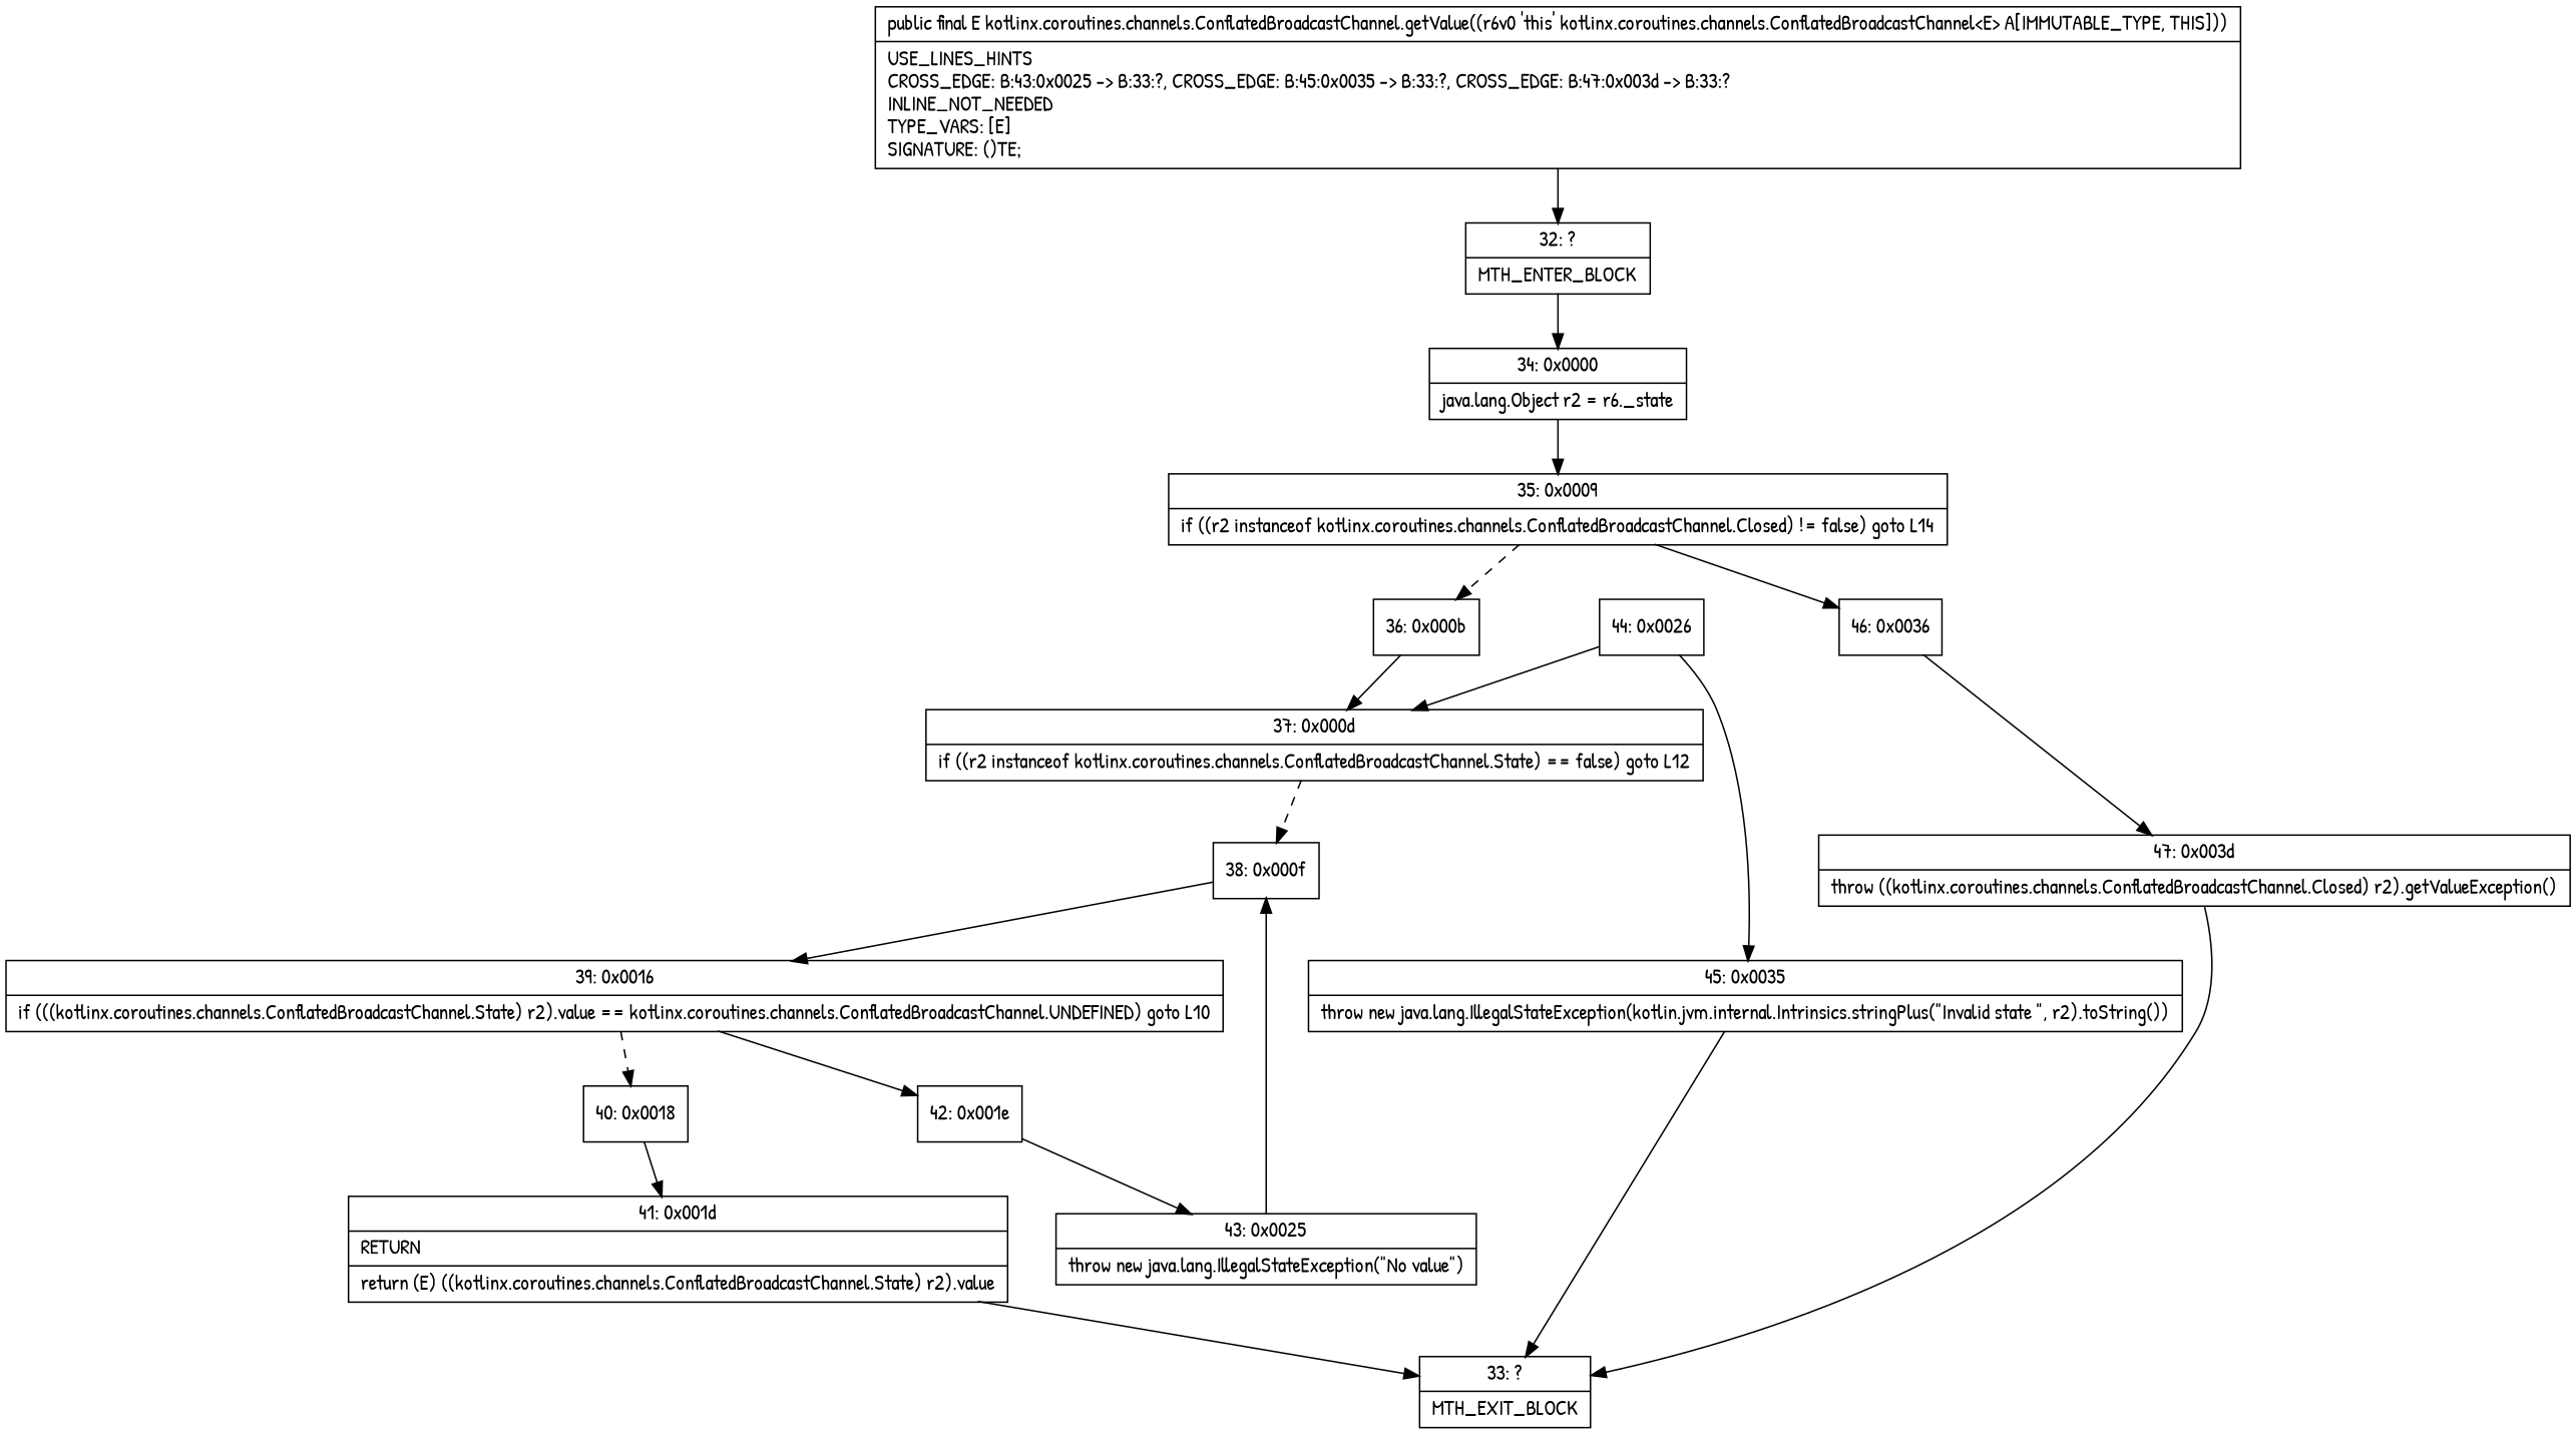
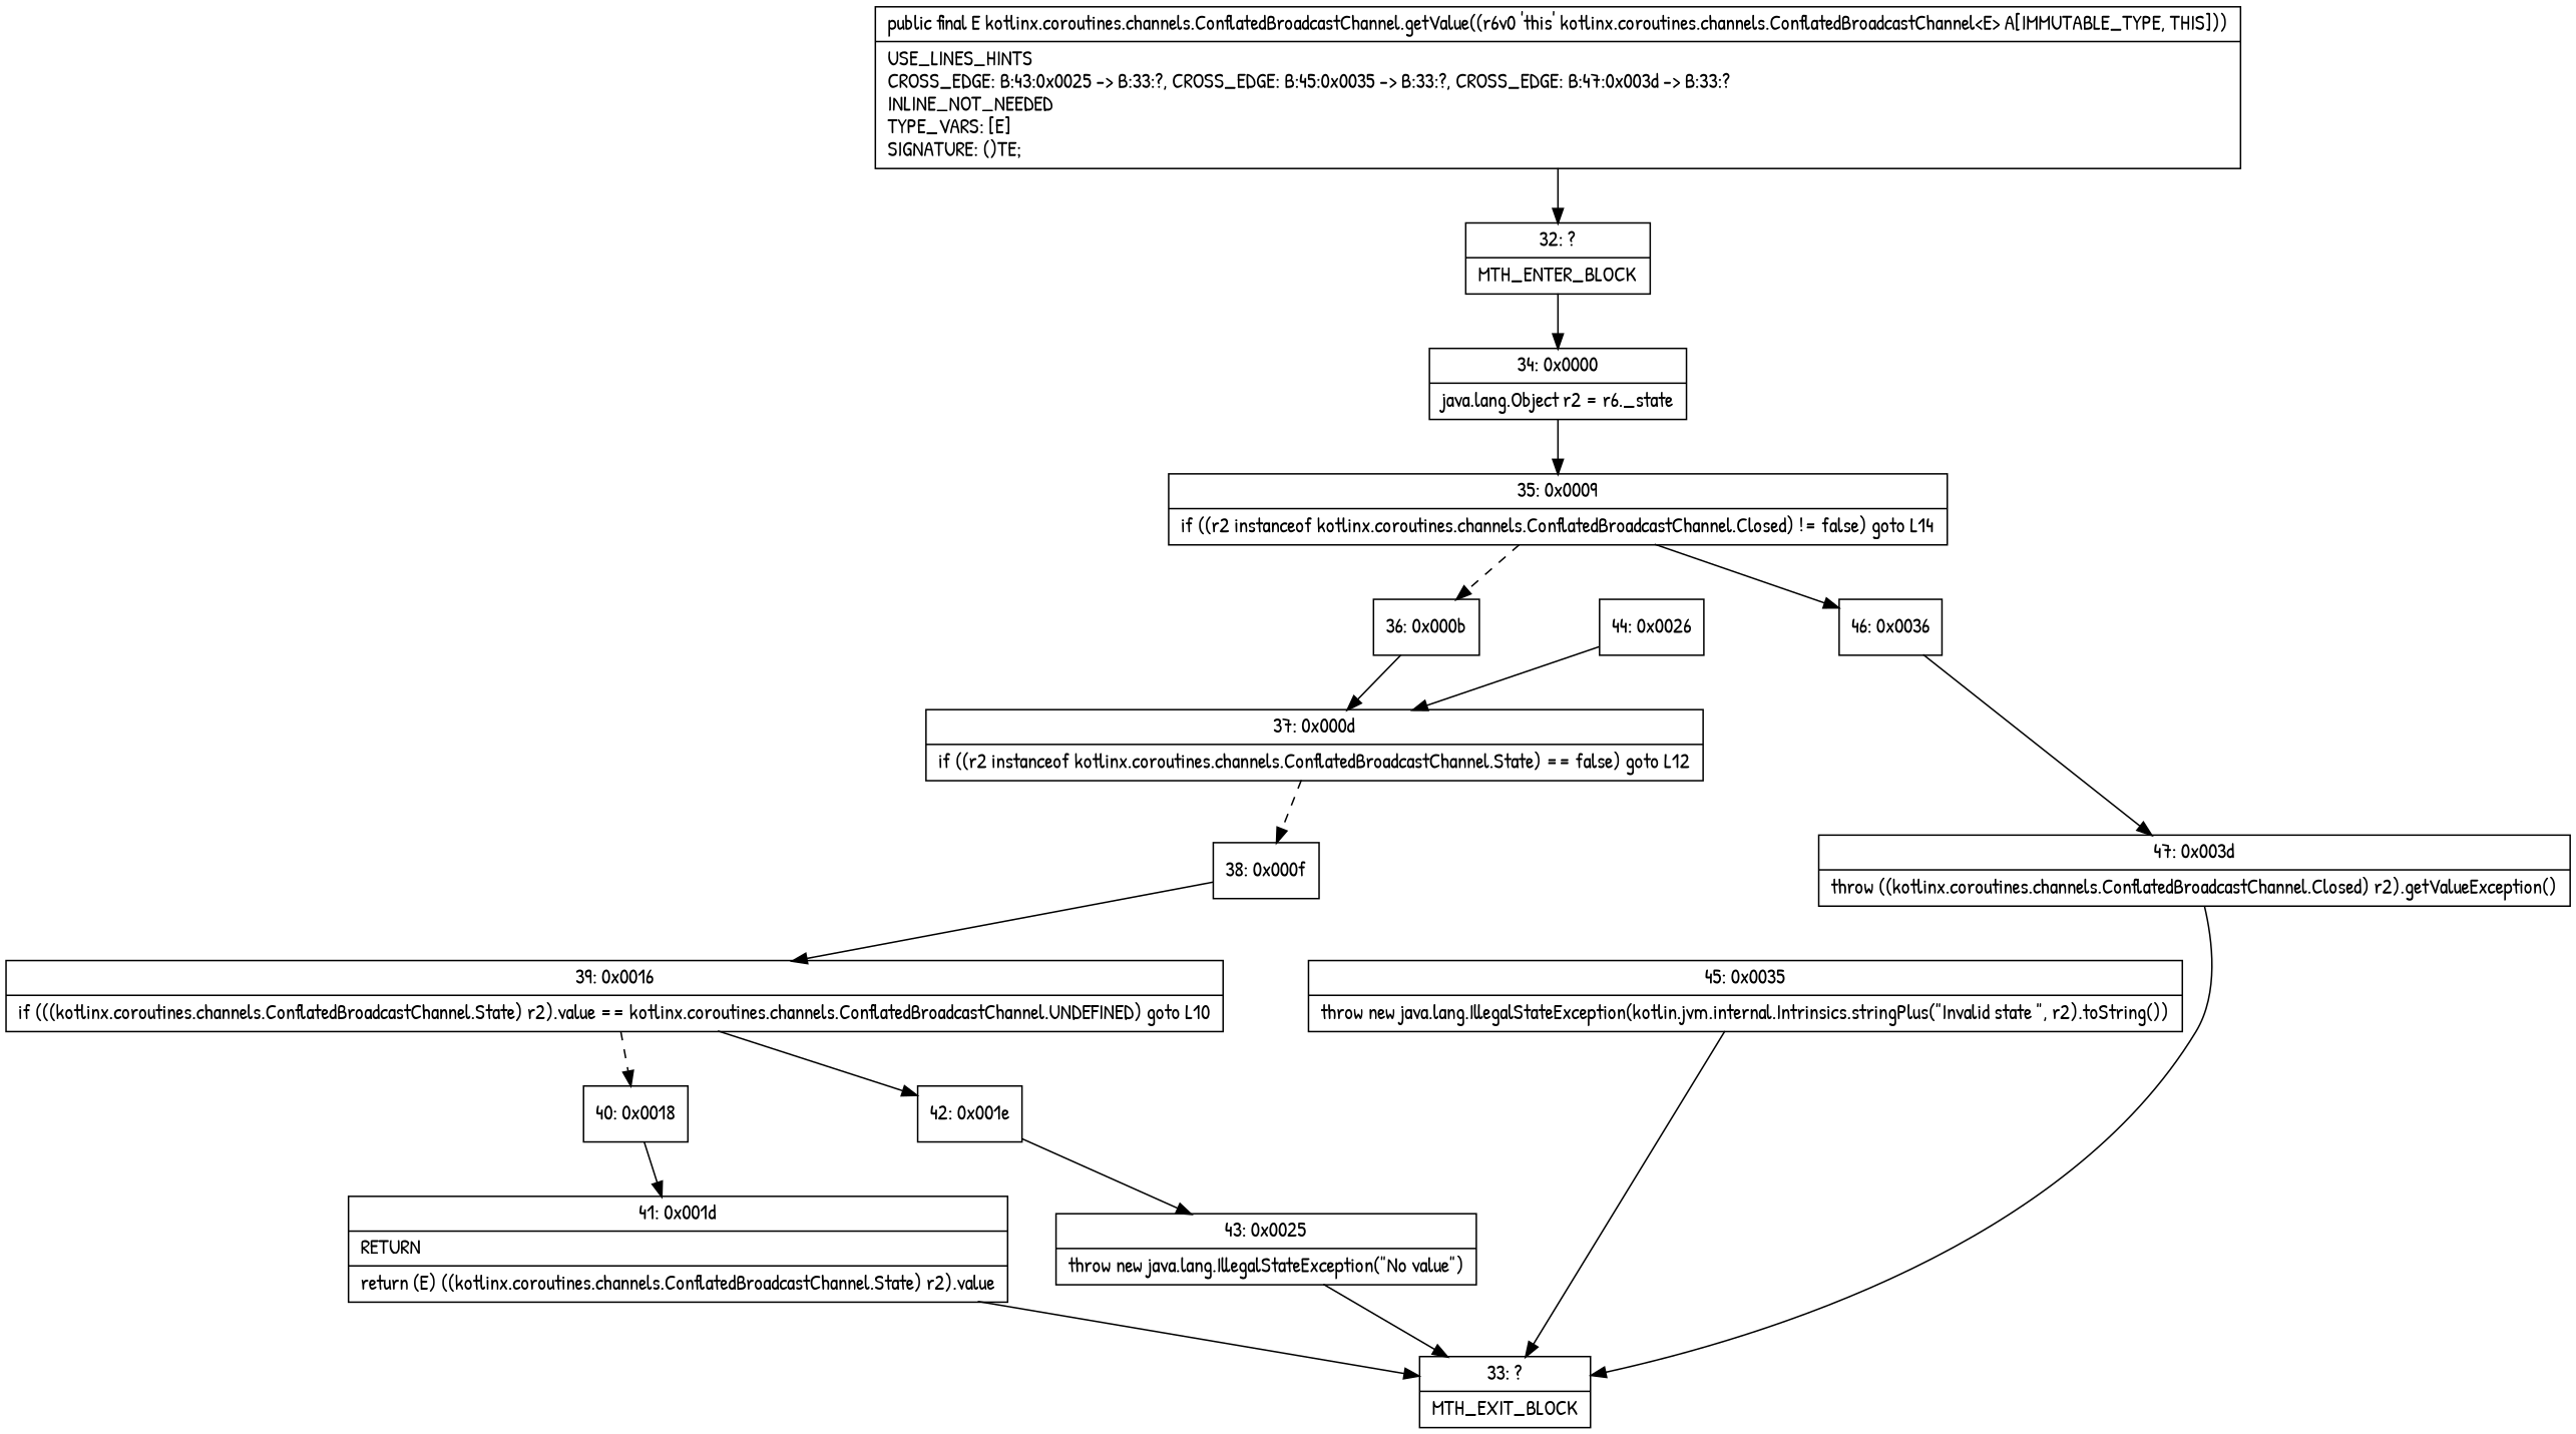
  digraph {
    fontname="Patrick Hand"
    node [fontname="Patrick Hand" shape=record]
    edge [fontname="Patrick Hand"]
    n1 [label="{32\:\ ?|MTH_ENTER_BLOCK\l}"]
    n2 [label="{34\:\ 0x0000|java.lang.Object r2 = r6._state\l}"]
    n3 [label="{35\:\ 0x0009|if ((r2 instanceof kotlinx.coroutines.channels.ConflatedBroadcastChannel.Closed) != false) goto L14\l}"]
    n4 [label="{36\:\ 0x000b}"]
    n5 [label="{46\:\ 0x0036}"]
    n6 [label="{37\:\ 0x000d|if ((r2 instanceof kotlinx.coroutines.channels.ConflatedBroadcastChannel.State) == false) goto L12\l}"]
    n7 [label="{47\:\ 0x003d|throw ((kotlinx.coroutines.channels.ConflatedBroadcastChannel.Closed) r2).getValueException()\l}"]
    n8 [label="{38\:\ 0x000f}"]
    n9 [label="{39\:\ 0x0016|if (((kotlinx.coroutines.channels.ConflatedBroadcastChannel.State) r2).value == kotlinx.coroutines.channels.ConflatedBroadcastChannel.UNDEFINED) goto L10\l}"]
    n10 [label="{44\:\ 0x0026}"]
    n11 [label="{45\:\ 0x0035|throw new java.lang.IllegalStateException(kotlin.jvm.internal.Intrinsics.stringPlus(\"Invalid state \", r2).toString())\l}"]
    n12 [label="{40\:\ 0x0018}"]
    n13 [label="{42\:\ 0x001e}"]
    n14 [label="{41\:\ 0x001d|RETURN\l|return (E) ((kotlinx.coroutines.channels.ConflatedBroadcastChannel.State) r2).value\l}"]
    n15 [label="{43\:\ 0x0025|throw new java.lang.IllegalStateException(\"No value\")\l}"]
    n16 [label="{33\:\ ?|MTH_EXIT_BLOCK\l}"]
    n17 [label="{public final E kotlinx.coroutines.channels.ConflatedBroadcastChannel.getValue((r6v0 'this' kotlinx.coroutines.channels.ConflatedBroadcastChannel\<E\> A[IMMUTABLE_TYPE, THIS]))  | USE_LINES_HINTS\lCROSS_EDGE: B:43:0x0025 \-\> B:33:?, CROSS_EDGE: B:45:0x0035 \-\> B:33:?, CROSS_EDGE: B:47:0x003d \-\> B:33:?\lINLINE_NOT_NEEDED\lTYPE_VARS: [E]\lSIGNATURE: ()TE;\l}"]
    n1 -> n2
    n2 -> n3
    n3 -> n4 [style=dashed]
    n3 -> n5
    n4 -> n6
    n5 -> n7
    n6 -> n8 [style=dashed]
    n7 -> n16
    n8 -> n9
    n9 -> n12 [style=dashed]
    n9 -> n13
    n10 -> n6
-   n10 -> n11
    n11 -> n16
    n12 -> n14
    n13 -> n15
    n14 -> n16
-   n15 -> n8
+   n15 -> n16
    n17 -> n1
  }
